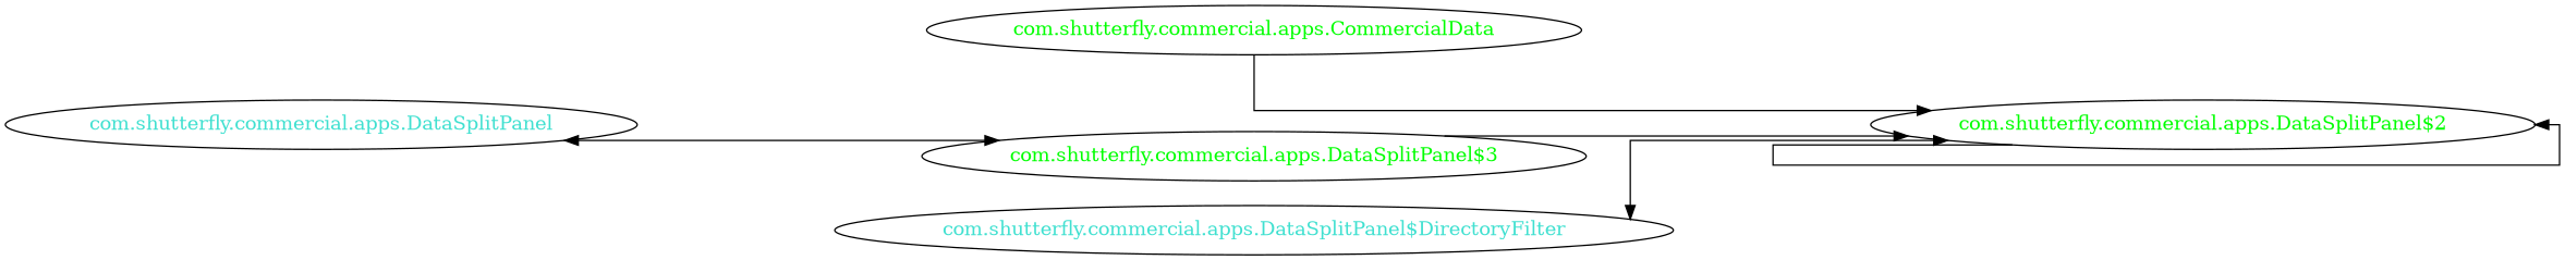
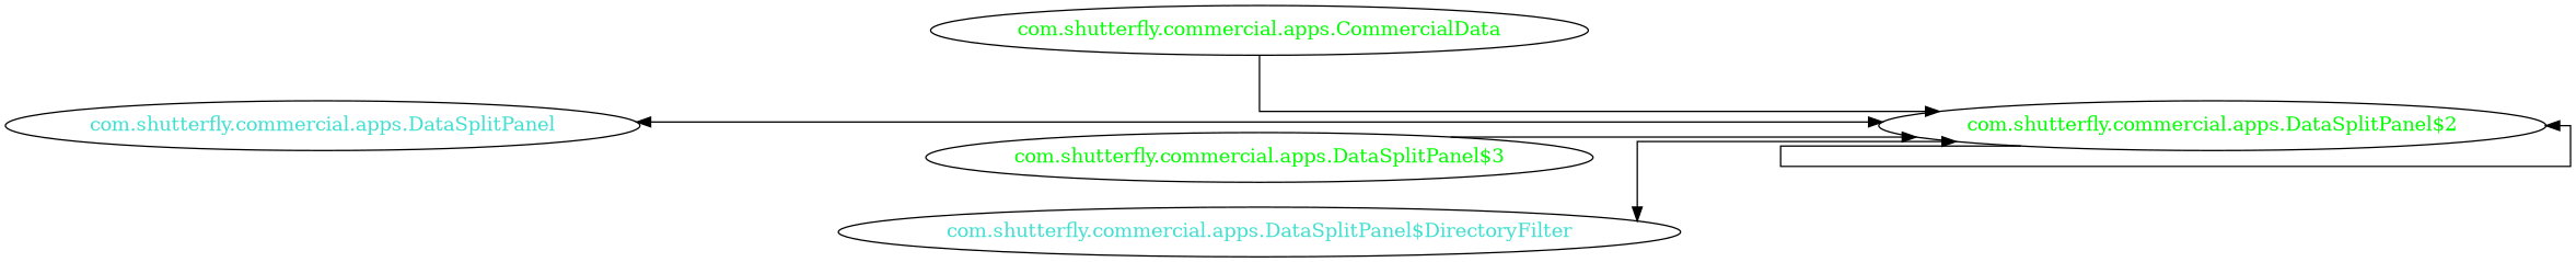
  digraph {
    concentrate=true
    rankdir=LR
    ranksep=2.0
    splines=ortho
    node [fontcolor=green]
    "com.shutterfly.commercial.apps.DataSplitPanel$2"
    "com.shutterfly.commercial.apps.CommercialData"
    "com.shutterfly.commercial.apps.DataSplitPanel$3"
    "com.shutterfly.commercial.apps.DataSplitPanel" [fontcolor=turquoise]
    "com.shutterfly.commercial.apps.DataSplitPanel$DirectoryFilter" [fontcolor=turquoise]
    "com.shutterfly.commercial.apps.DataSplitPanel$2" -> "com.shutterfly.commercial.apps.DataSplitPanel$2"
    "com.shutterfly.commercial.apps.CommercialData" -> "com.shutterfly.commercial.apps.DataSplitPanel$2"
    "com.shutterfly.commercial.apps.DataSplitPanel$3" -> "com.shutterfly.commercial.apps.DataSplitPanel$2"
-   "com.shutterfly.commercial.apps.DataSplitPanel" -> "com.shutterfly.commercial.apps.DataSplitPanel$3" [dir=both]
+   "com.shutterfly.commercial.apps.DataSplitPanel" -> "com.shutterfly.commercial.apps.DataSplitPanel$2" [dir=both]
    "com.shutterfly.commercial.apps.DataSplitPanel$DirectoryFilter" -> "com.shutterfly.commercial.apps.DataSplitPanel$2" [dir=both]
  }
